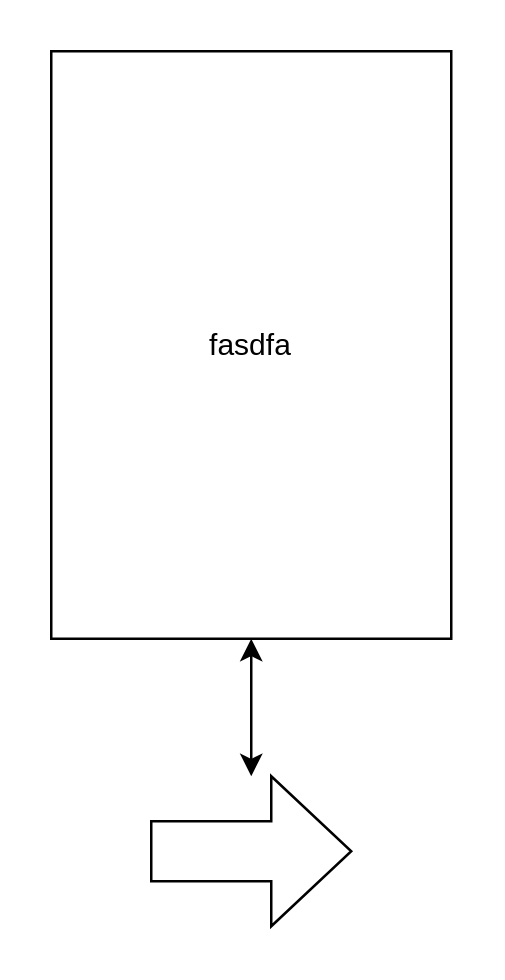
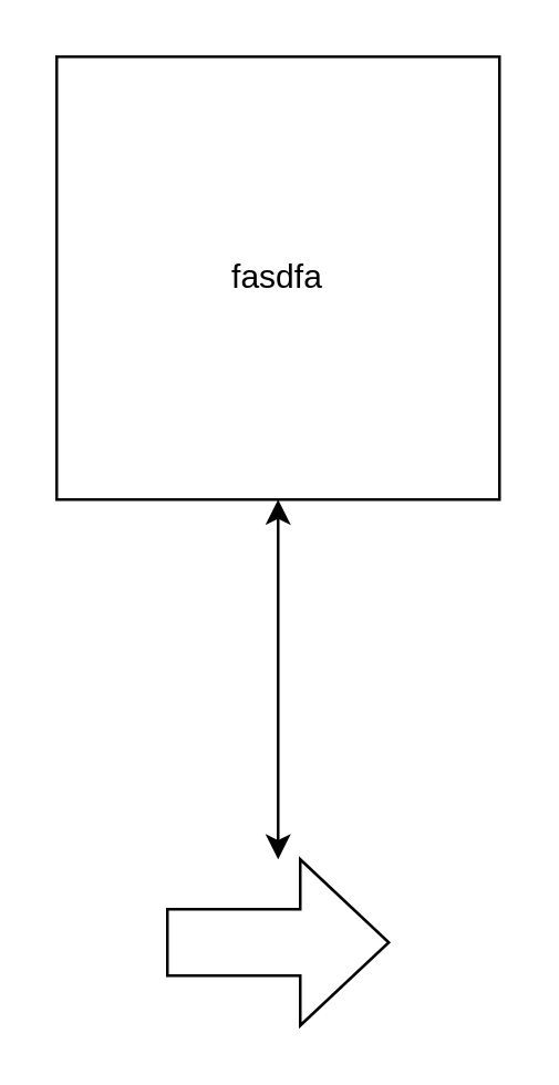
  <mxCell id="0" />
  <mxCell id="1" parent="0" />
  <mxCell id="2" value="" style="edgeStyle=orthogonalEdgeStyle;rounded=0;orthogonalLoop=1;jettySize=auto;html=1;startArrow=classic;startFill=1;" edge="1" parent="1" source="3" target="4"><mxGeometry relative="1" as="geometry" /></mxCell>
- <mxCell id="3" value="fasdfa" style="whiteSpace=wrap;html=1;aspect=fixed;" vertex="1" parent="1"><mxGeometry x="20" y="20" width="160" height="235" as="geometry" /></mxCell>
+ <mxCell id="3" value="fasdfa" style="whiteSpace=wrap;html=1;aspect=fixed;" vertex="1" parent="1"><mxGeometry x="20" y="20" width="160" height="160" as="geometry" /></mxCell>
  <mxCell id="4" value="" style="shape=singleArrow;whiteSpace=wrap;html=1;arrowWidth=0.4;arrowSize=0.4;" vertex="1" parent="1"><mxGeometry x="60" y="310" width="80" height="60" as="geometry" /></mxCell>
